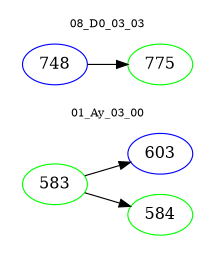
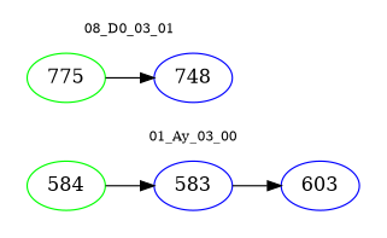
  digraph {
    rankdir=LR
    node [color=blue]
    edge [color=black]
-   n1 [color=green label=583]
+   n1 [label=583]
    n2 [color=green label=584]
    n3 [label=603]
    n4 [label=748]
    n5 [color=green label=775]
    subgraph cluster_1 {
      color=white
      fontsize=10
      label="01_Ay_03_00"
      n1
      n2
      n3
    }
    subgraph cluster_2 {
      color=white
      fontsize=10
-     label="08_D0_03_03"
+     label="08_D0_03_01"
      n4
      n5
    }
-   n1 -> n2
+   n2 -> n1
    n1 -> n3
-   n4 -> n5
+   n5 -> n4
  }
